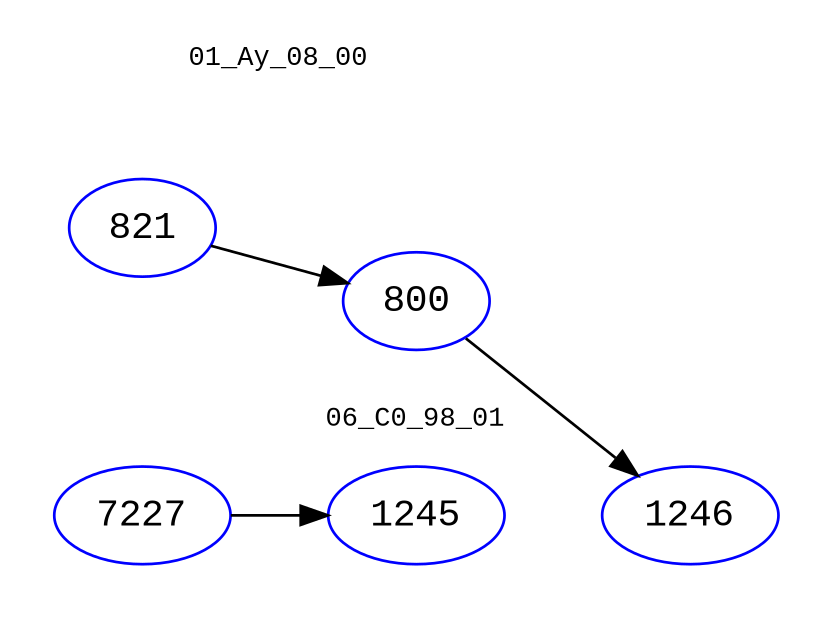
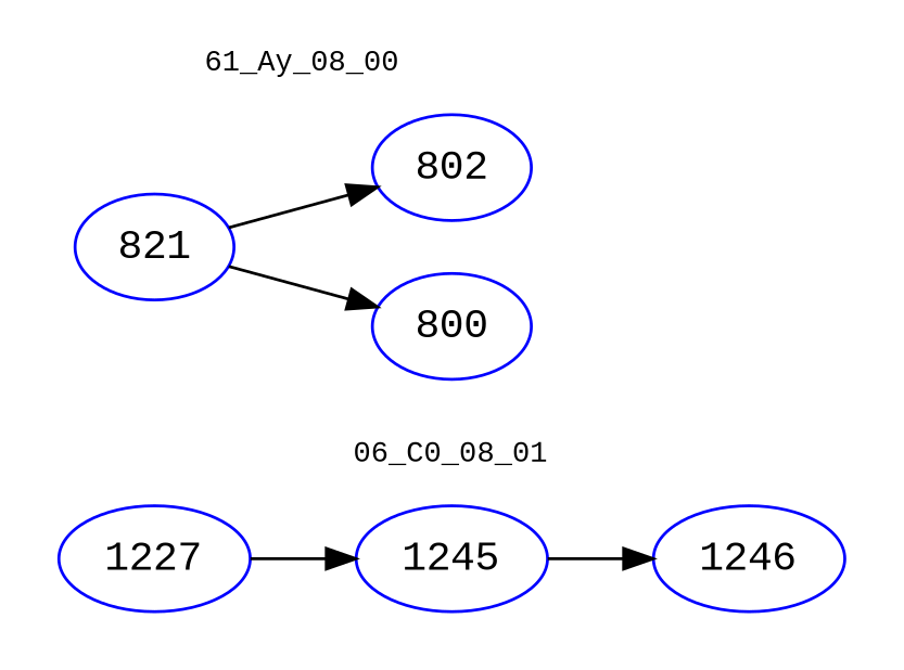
  digraph {
    fontname="Liberation Mono"
    rankdir=LR
    node [color=blue fontname="Liberation Mono"]
    edge [color=black fontname="Liberation Mono"]
    n1 [label=821]
    n2 [label=800]
+   n3 [label=802]
    n4 [label=1245]
-   n5 [label=7227]
+   n5 [label=1227]
    n6 [label=1246]
    subgraph cluster_1 {
      color=white
      fontsize=10
-     label="01_Ay_08_00"
+     label="61_Ay_08_00"
      n1
      n2
+     n3
    }
    subgraph cluster_2 {
      color=white
      fontsize=10
-     label="06_C0_98_01"
+     label="06_C0_08_01"
      n4
      n5
      n6
    }
    n1 -> n2
-   n2 -> n6
+   n1 -> n3
+   n4 -> n6
    n5 -> n4
  }
